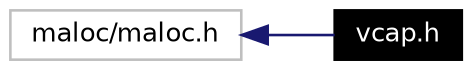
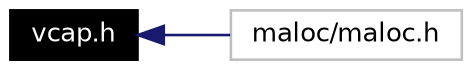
  digraph {
    rankdir=LR
    node [fontname=Helvetica fontsize=10 shape=box]
    n1 [color=black fontcolor=white height=0.2 label="vcap.h" style=filled width=0.4]
    n2 [color=grey75 height=0.2 label="maloc/maloc.h" width=0.4]
-   n2 -> n1 [color=midnightblue dir=back fontname=Helvetica fontsize=10 style=solid]
+   n1 -> n2 [color=midnightblue dir=back fontname=Helvetica fontsize=10 style=solid]
  }
